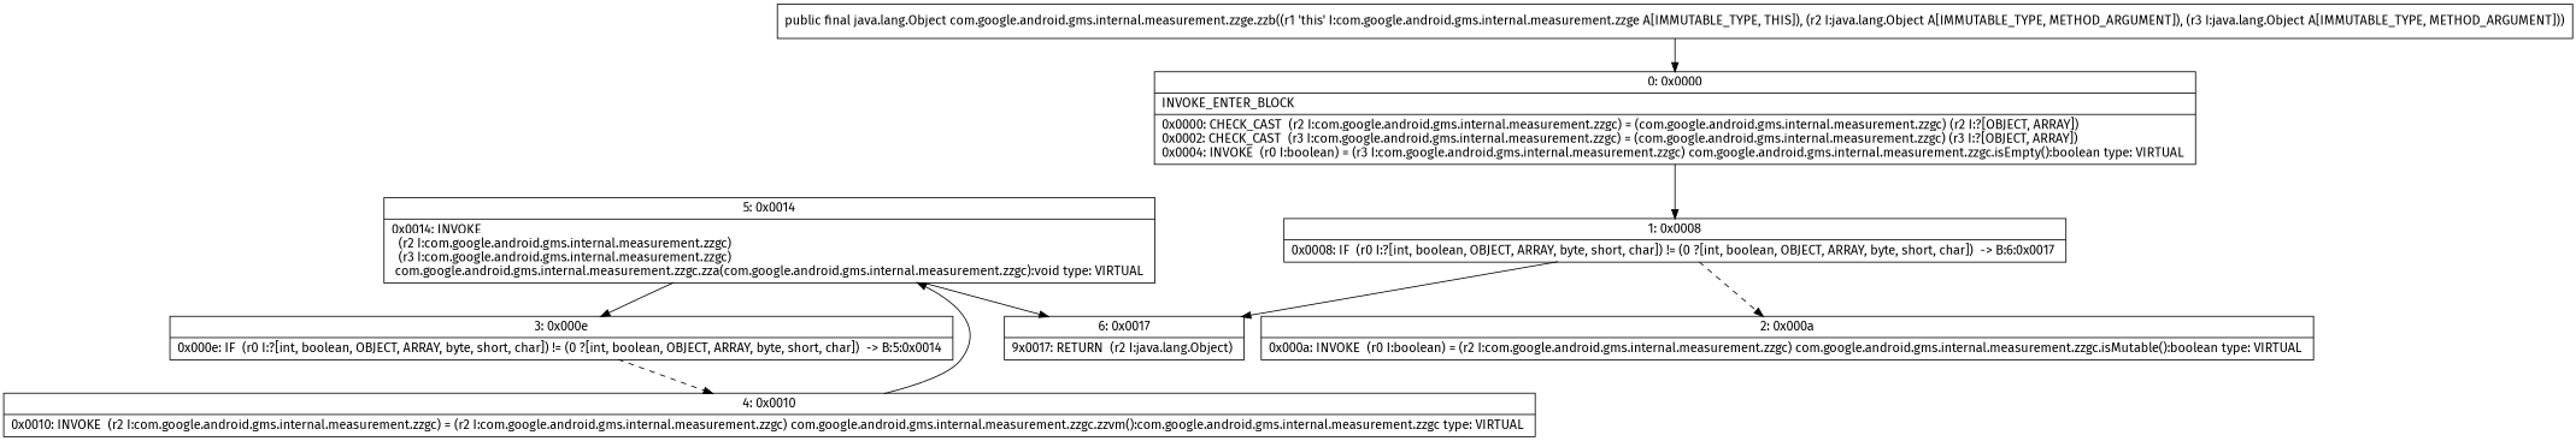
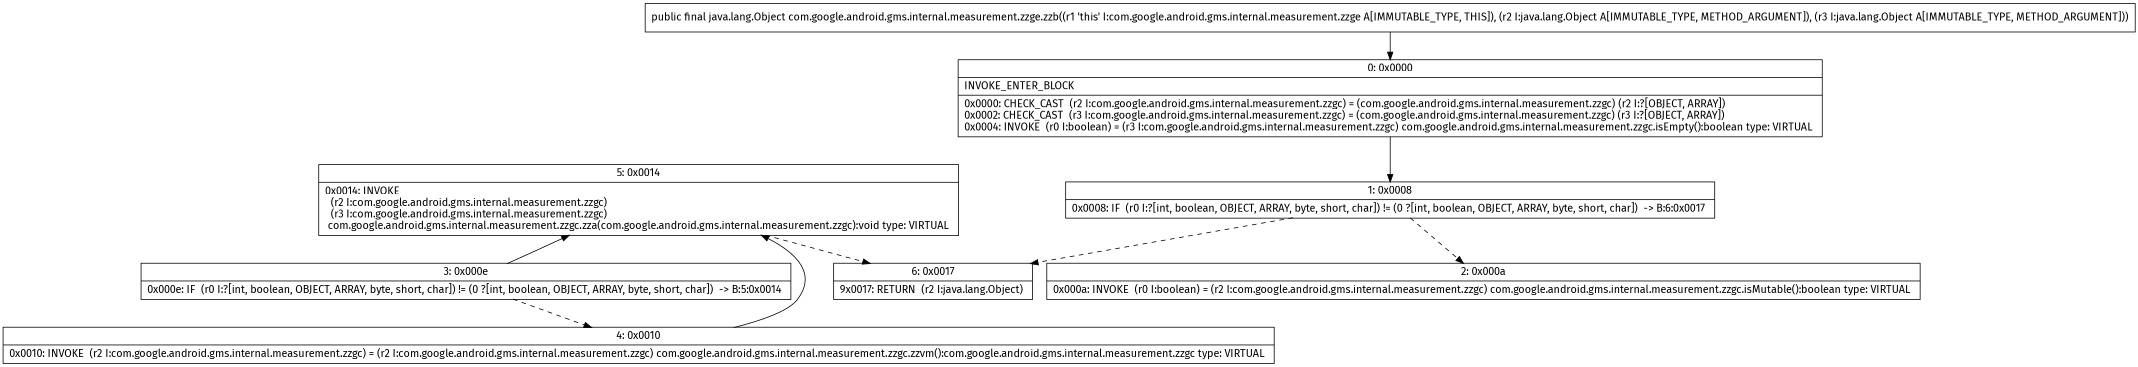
  digraph {
    fontname="Fira Sans"
    node [fontname="Fira Sans" shape=record]
    edge [fontname="Fira Sans"]
    n1 [label="{0\:\ 0x0000|INVOKE_ENTER_BLOCK\l|0x0000: CHECK_CAST  (r2 I:com.google.android.gms.internal.measurement.zzgc) = (com.google.android.gms.internal.measurement.zzgc) (r2 I:?[OBJECT, ARRAY]) \l0x0002: CHECK_CAST  (r3 I:com.google.android.gms.internal.measurement.zzgc) = (com.google.android.gms.internal.measurement.zzgc) (r3 I:?[OBJECT, ARRAY]) \l0x0004: INVOKE  (r0 I:boolean) = (r3 I:com.google.android.gms.internal.measurement.zzgc) com.google.android.gms.internal.measurement.zzgc.isEmpty():boolean type: VIRTUAL \l}"]
    n2 [label="{1\:\ 0x0008|0x0008: IF  (r0 I:?[int, boolean, OBJECT, ARRAY, byte, short, char]) != (0 ?[int, boolean, OBJECT, ARRAY, byte, short, char])  \-\> B:6:0x0017 \l}"]
    n3 [label="{2\:\ 0x000a|0x000a: INVOKE  (r0 I:boolean) = (r2 I:com.google.android.gms.internal.measurement.zzgc) com.google.android.gms.internal.measurement.zzgc.isMutable():boolean type: VIRTUAL \l}"]
    n4 [label="{6\:\ 0x0017|9x0017: RETURN  (r2 I:java.lang.Object) \l}"]
    n5 [label="{3\:\ 0x000e|0x000e: IF  (r0 I:?[int, boolean, OBJECT, ARRAY, byte, short, char]) != (0 ?[int, boolean, OBJECT, ARRAY, byte, short, char])  \-\> B:5:0x0014 \l}"]
    n6 [label="{4\:\ 0x0010|0x0010: INVOKE  (r2 I:com.google.android.gms.internal.measurement.zzgc) = (r2 I:com.google.android.gms.internal.measurement.zzgc) com.google.android.gms.internal.measurement.zzgc.zzvm():com.google.android.gms.internal.measurement.zzgc type: VIRTUAL \l}"]
    n7 [label="{5\:\ 0x0014|0x0014: INVOKE  \l  (r2 I:com.google.android.gms.internal.measurement.zzgc)\l  (r3 I:com.google.android.gms.internal.measurement.zzgc)\l com.google.android.gms.internal.measurement.zzgc.zza(com.google.android.gms.internal.measurement.zzgc):void type: VIRTUAL \l}"]
    n8 [label="{public final java.lang.Object com.google.android.gms.internal.measurement.zzge.zzb((r1 'this' I:com.google.android.gms.internal.measurement.zzge A[IMMUTABLE_TYPE, THIS]), (r2 I:java.lang.Object A[IMMUTABLE_TYPE, METHOD_ARGUMENT]), (r3 I:java.lang.Object A[IMMUTABLE_TYPE, METHOD_ARGUMENT])) }"]
    n1 -> n2
    n2 -> n3 [style=dashed]
-   n2 -> n4
+   n2 -> n4 [style=dashed]
    n5 -> n6 [style=dashed]
-   n7 -> n5
+   n5 -> n7
    n6 -> n7
-   n7 -> n4
+   n7 -> n4 [style=dashed]
    n8 -> n1
  }
